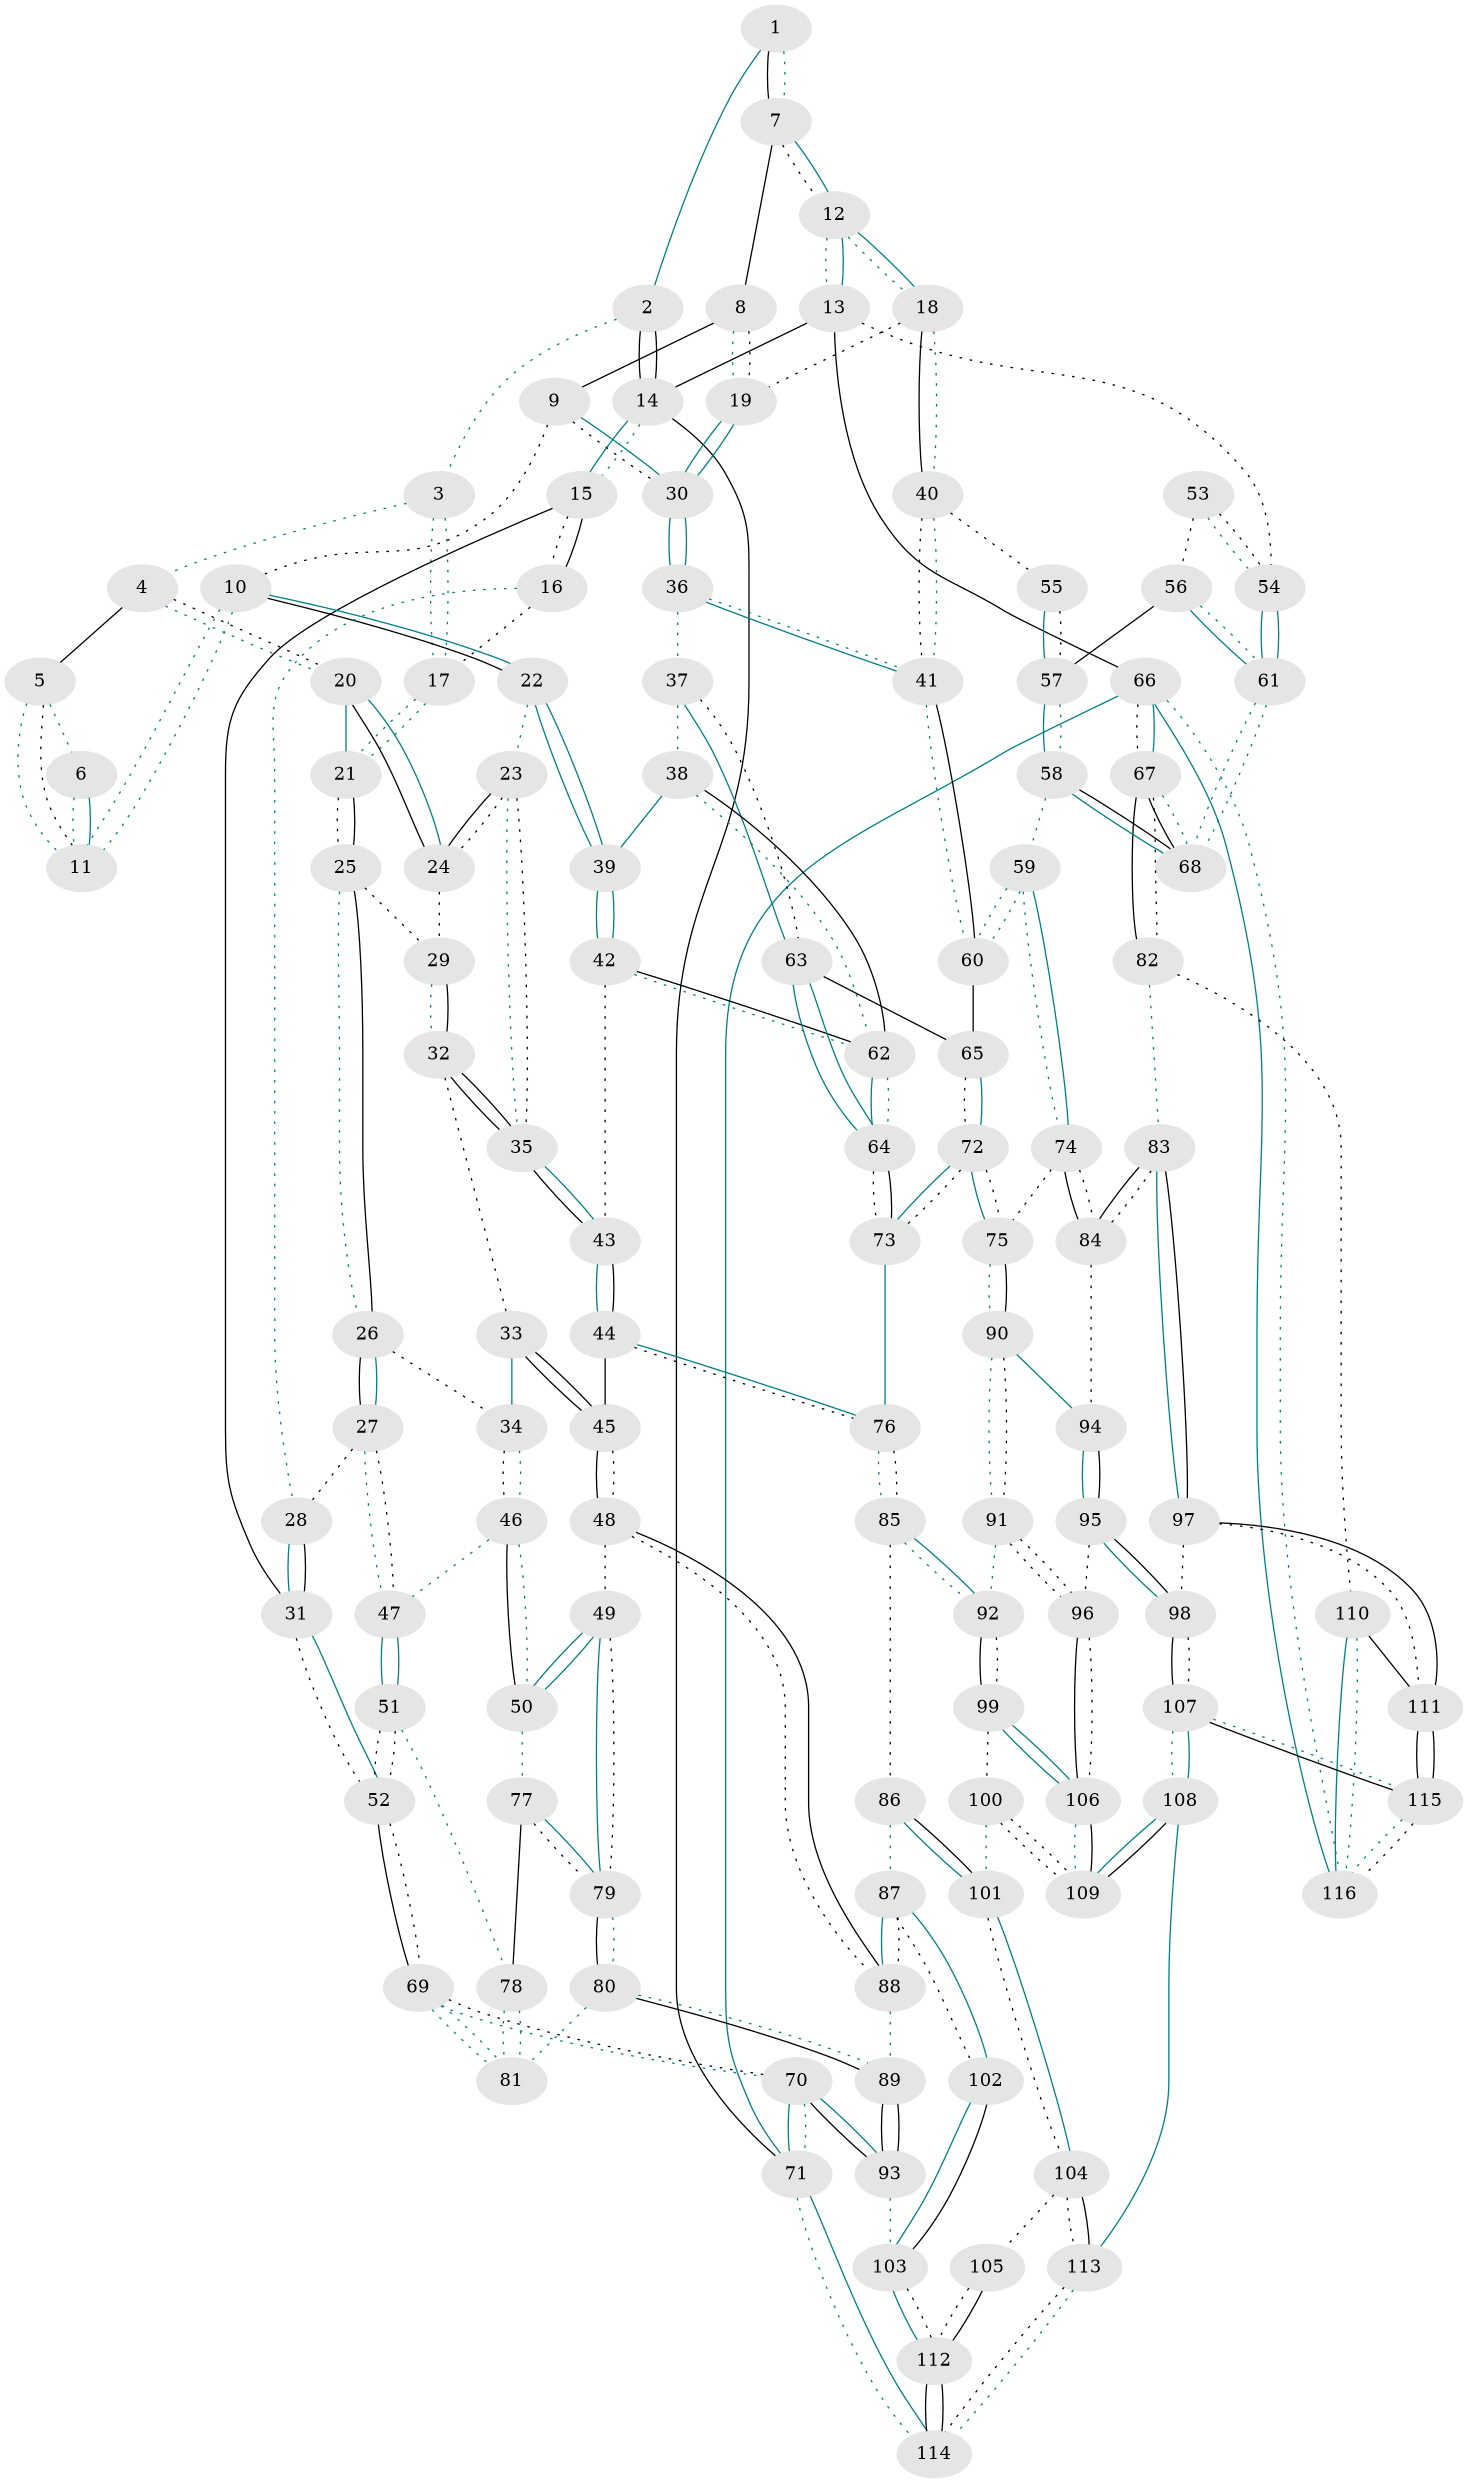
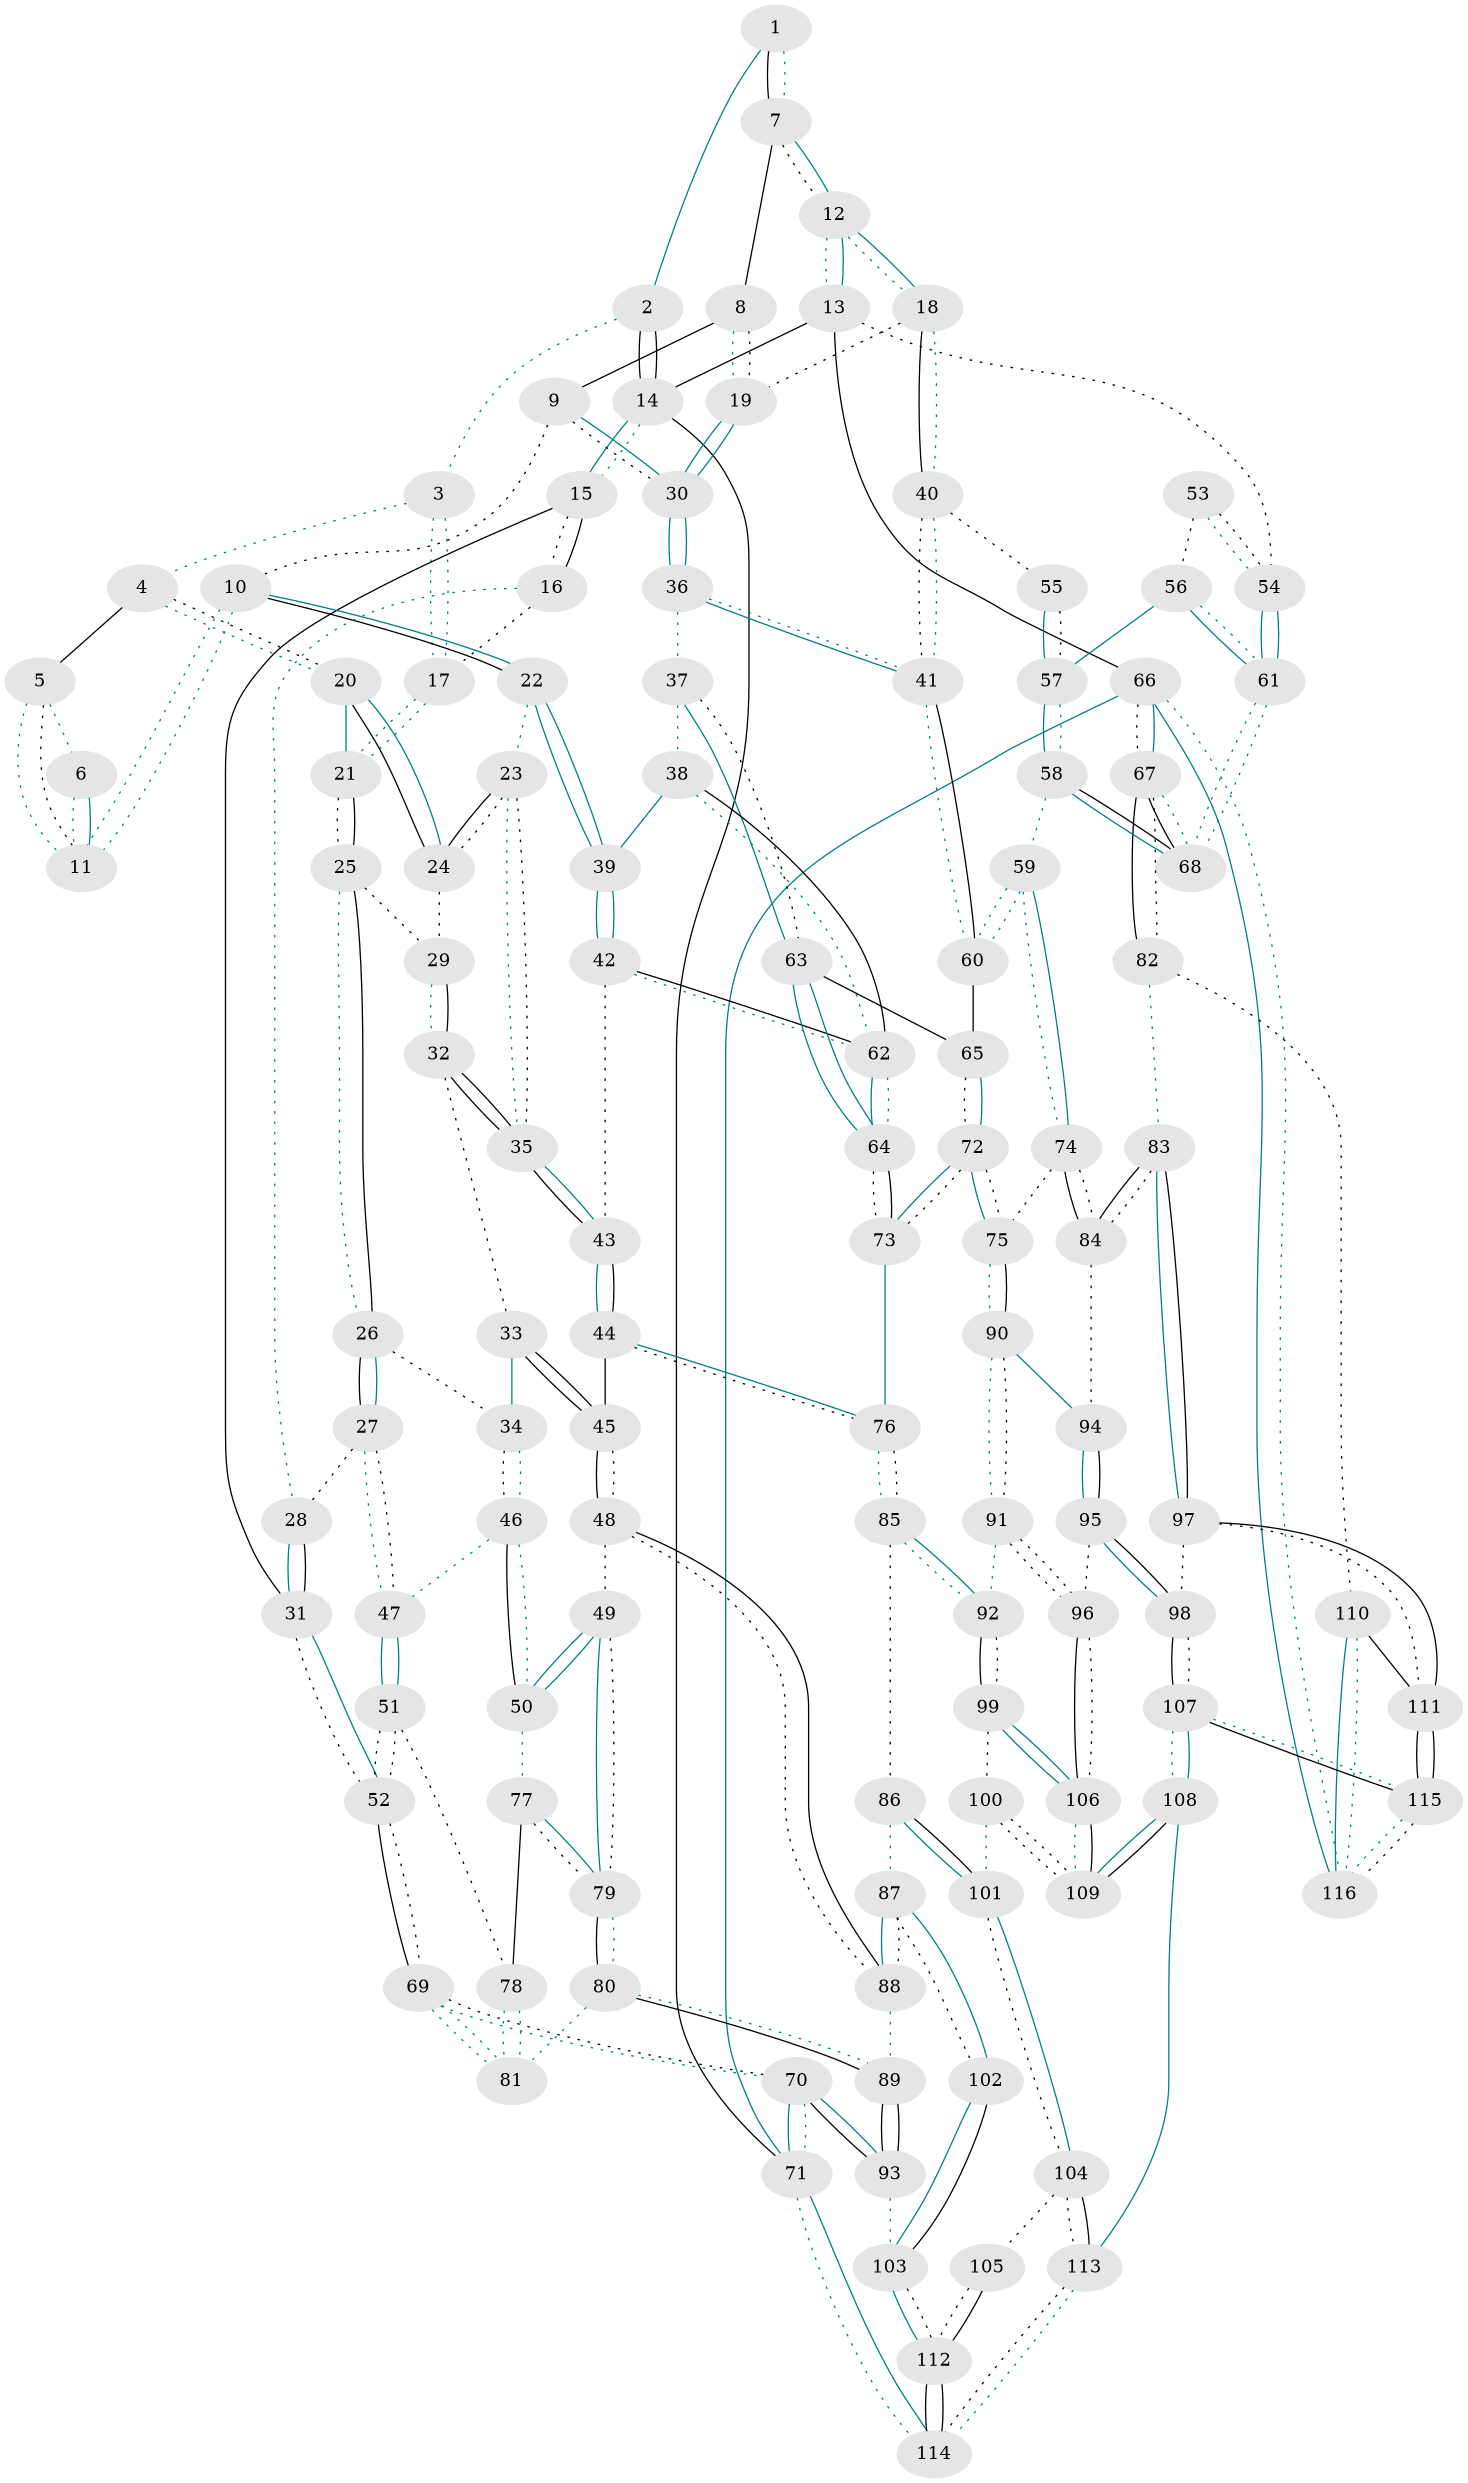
  graph {
    node [color=gray90 style=filled]
    edge [color=teal style=dotted]
    1
    2
    7
    3
    14
    8
    12
    4
    17
    15
    71
    5
    20
    21
    6
    11
    24
    9
    19
    13
    18
    10
    30
    22
    36
    23
    39
    54
    66
    40
    61
    67
    116
    16
    31
    114
    28
    52
    25
    41
    55
    29
    26
    35
    42
    43
    32
    27
    34
    47
    46
    51
    33
    37
    69
    45
    48
    50
    44
    38
    63
    60
    62
    65
    64
    57
    76
    85
    49
    88
    77
    78
    79
    89
    80
    81
    70
    53
    56
    68
    58
    59
    74
    75
    84
    72
    73
    82
    83
    110
    93
    103
    90
    94
    91
    86
    92
    97
    111
    98
    95
    87
    101
    99
    102
    104
    96
    106
    100
    112
    107
    109
    115
    108
    105
    113
    1 -- 2 [style=solid]
    1 -- 7 [color=black style=solid]
    1 -- 7
    2 -- 3
    2 -- 14 [color=black style=solid]
    2 -- 14 [color=black style=solid]
    7 -- 8 [color=black style=solid]
    7 -- 12 [color=black]
    7 -- 12 [style=solid]
    3 -- 4
    3 -- 17
    3 -- 17
    14 -- 15 [style=solid]
    14 -- 15
    14 -- 71 [color=black style=solid]
    8 -- 9 [color=black style=solid]
    8 -- 19
    8 -- 19 [color=black]
    12 -- 13
    12 -- 13 [style=solid]
    12 -- 18
    12 -- 18 [style=solid]
    4 -- 5 [color=black style=solid]
    4 -- 20
    4 -- 20 [color=black]
    17 -- 21
    17 -- 21
    15 -- 16 [color=black]
    15 -- 16 [color=black style=solid]
    15 -- 31 [color=black style=solid]
    71 -- 114
    71 -- 114 [style=solid]
    5 -- 6
    5 -- 11
    5 -- 11 [color=black]
    20 -- 21 [style=solid]
    20 -- 24 [color=black style=solid]
    20 -- 24 [style=solid]
    21 -- 25 [color=black]
    21 -- 25 [color=black style=solid]
    6 -- 11
    6 -- 11 [style=solid]
    24 -- 29 [color=black]
    9 -- 10 [color=black]
    9 -- 30 [color=black]
    9 -- 30 [style=solid]
    19 -- 30 [style=solid]
    19 -- 30 [style=solid]
    13 -- 14 [color=black style=solid]
    13 -- 54 [color=black]
    13 -- 66 [color=black style=solid]
    18 -- 19 [color=black]
    18 -- 40 [color=black style=solid]
    18 -- 40
    10 -- 11
    10 -- 11
    10 -- 22 [color=black style=solid]
    10 -- 22 [style=solid]
    30 -- 36 [style=solid]
    30 -- 36 [style=solid]
    22 -- 23
    22 -- 39 [style=solid]
    22 -- 39 [style=solid]
    36 -- 41 [style=solid]
    36 -- 41
    36 -- 37
    23 -- 24 [color=black style=solid]
    23 -- 24 [color=black]
    23 -- 35
    23 -- 35 [color=black]
    39 -- 42 [style=solid]
    39 -- 42 [style=solid]
    54 -- 61 [style=solid]
    54 -- 61 [style=solid]
    66 -- 71 [style=solid]
    66 -- 67 [color=black]
    66 -- 67 [style=solid]
    66 -- 116 [style=solid]
    66 -- 116
    40 -- 41 [color=black]
    40 -- 41
    40 -- 55 [color=black]
    61 -- 68
    61 -- 68
    67 -- 68 [color=black style=solid]
    67 -- 68
    67 -- 82 [color=black style=solid]
    67 -- 82 [color=black]
    16 -- 17 [color=black]
    16 -- 28
    31 -- 52 [color=black]
    31 -- 52 [style=solid]
    28 -- 31 [style=solid]
    28 -- 31 [color=black style=solid]
    52 -- 69 [color=black style=solid]
    52 -- 69 [color=black]
    25 -- 29 [color=black]
    25 -- 26
    25 -- 26 [color=black style=solid]
    41 -- 60
    41 -- 60 [color=black style=solid]
    55 -- 57 [style=solid]
    55 -- 57 [color=black]
    29 -- 32
    29 -- 32 [color=black style=solid]
    26 -- 27 [color=black style=solid]
    26 -- 27 [style=solid]
    26 -- 34 [color=black]
    35 -- 43 [color=black style=solid]
    35 -- 43 [style=solid]
    42 -- 43 [color=black]
    42 -- 62
    42 -- 62 [color=black style=solid]
    43 -- 44 [style=solid]
    43 -- 44 [color=black style=solid]
    32 -- 35 [color=black style=solid]
    32 -- 35 [color=black style=solid]
    32 -- 33 [color=black]
    27 -- 28 [color=black]
    27 -- 47
    27 -- 47 [color=black]
    34 -- 46 [color=black]
    34 -- 46
    47 -- 51 [style=solid]
    47 -- 51 [style=solid]
    46 -- 47
    46 -- 50 [color=black style=solid]
    46 -- 50
    51 -- 52 [color=black]
    51 -- 52 [color=black]
-   51 -- 78
+   51 -- 78 [color=black]
    33 -- 34 [style=solid]
    33 -- 45 [color=black style=solid]
    33 -- 45 [color=black style=solid]
    37 -- 38
    37 -- 63 [style=solid]
    37 -- 63 [color=black]
    69 -- 81
    69 -- 81
    69 -- 70
    69 -- 70 [color=black]
    45 -- 48 [color=black style=solid]
    45 -- 48 [color=black]
    48 -- 49 [color=black]
    48 -- 88 [color=black]
    48 -- 88 [color=black style=solid]
    50 -- 77
    44 -- 45 [color=black style=solid]
    44 -- 76 [color=black]
    44 -- 76 [style=solid]
    38 -- 39 [style=solid]
    38 -- 62
    38 -- 62 [color=black style=solid]
    63 -- 65 [color=black style=solid]
    63 -- 64 [style=solid]
    63 -- 64 [style=solid]
    60 -- 65 [color=black style=solid]
    62 -- 64 [style=solid]
    62 -- 64
    65 -- 72 [color=black]
    65 -- 72 [style=solid]
    64 -- 73 [color=black]
    64 -- 73 [color=black style=solid]
    57 -- 58 [style=solid]
    57 -- 58
    76 -- 85
    76 -- 85 [color=black]
    85 -- 86 [color=black]
    85 -- 92
    85 -- 92 [style=solid]
    49 -- 50 [style=solid]
    49 -- 50 [style=solid]
    49 -- 79 [style=solid]
    49 -- 79 [color=black]
    88 -- 89
    77 -- 78 [color=black style=solid]
    77 -- 79 [color=black]
    77 -- 79 [style=solid]
    78 -- 81
    78 -- 81
    79 -- 80 [color=black style=solid]
    79 -- 80
    89 -- 93 [color=black style=solid]
    89 -- 93 [color=black style=solid]
    80 -- 89 [color=black style=solid]
    80 -- 89
    80 -- 81
    70 -- 71 [style=solid]
    70 -- 71
    70 -- 93 [color=black style=solid]
    70 -- 93 [style=solid]
    53 -- 54
    53 -- 54 [color=black]
    53 -- 56 [color=black]
    56 -- 61 [style=solid]
    56 -- 61
-   56 -- 57 [color=black style=solid]
+   56 -- 57 [style=solid]
    58 -- 68 [style=solid]
    58 -- 68 [color=black style=solid]
    58 -- 59
    59 -- 60
    59 -- 60
    59 -- 74
    59 -- 74 [style=solid]
    74 -- 75 [color=black]
    74 -- 84 [color=black style=solid]
    74 -- 84 [color=black]
    75 -- 90
    75 -- 90 [color=black style=solid]
    84 -- 94 [color=black]
    72 -- 75 [style=solid]
    72 -- 75 [color=black]
    72 -- 73 [style=solid]
    72 -- 73 [color=black]
    73 -- 76 [style=solid]
    82 -- 83
    82 -- 110 [color=black]
    83 -- 84 [color=black style=solid]
    83 -- 84 [color=black]
    83 -- 97 [style=solid]
    83 -- 97 [color=black style=solid]
    110 -- 116 [style=solid]
    110 -- 116
    110 -- 111 [color=black style=solid]
    93 -- 103
    103 -- 112 [style=solid]
    103 -- 112 [color=black]
    90 -- 94 [style=solid]
    90 -- 91
    90 -- 91 [color=black]
    94 -- 95 [style=solid]
    94 -- 95 [color=black style=solid]
    91 -- 92
    91 -- 96 [color=black]
    91 -- 96 [color=black]
    86 -- 87
    86 -- 101 [style=solid]
    86 -- 101 [color=black style=solid]
    92 -- 99 [color=black style=solid]
    92 -- 99 [color=black]
    97 -- 111 [color=black]
    97 -- 111 [color=black style=solid]
    97 -- 98 [color=black]
    111 -- 115 [color=black style=solid]
    111 -- 115 [color=black style=solid]
    98 -- 107 [color=black style=solid]
    98 -- 107 [color=black]
    95 -- 98 [style=solid]
    95 -- 98 [color=black style=solid]
    95 -- 96 [color=black]
    87 -- 88 [style=solid]
    87 -- 88 [color=black]
    87 -- 102 [color=black]
    87 -- 102 [style=solid]
    101 -- 104 [color=black]
    101 -- 104 [style=solid]
    99 -- 106 [style=solid]
    99 -- 106 [style=solid]
    99 -- 100 [color=black]
    102 -- 103 [style=solid]
    102 -- 103 [color=black style=solid]
    104 -- 105 [color=black]
    104 -- 113 [color=black]
    104 -- 113 [color=black style=solid]
    96 -- 106 [color=black style=solid]
    96 -- 106 [color=black]
    106 -- 109
    106 -- 109 [color=black style=solid]
    100 -- 101
    100 -- 109 [color=black]
    100 -- 109 [color=black]
    112 -- 114 [color=black style=solid]
    112 -- 114 [color=black style=solid]
    107 -- 115 [color=black style=solid]
    107 -- 115
    107 -- 108
    107 -- 108 [style=solid]
    115 -- 116
    115 -- 116 [color=black]
    108 -- 109 [style=solid]
    108 -- 109 [color=black style=solid]
    108 -- 113 [style=solid]
    105 -- 112 [color=black]
    105 -- 112 [color=black style=solid]
    113 -- 114 [color=black]
    113 -- 114
  }
